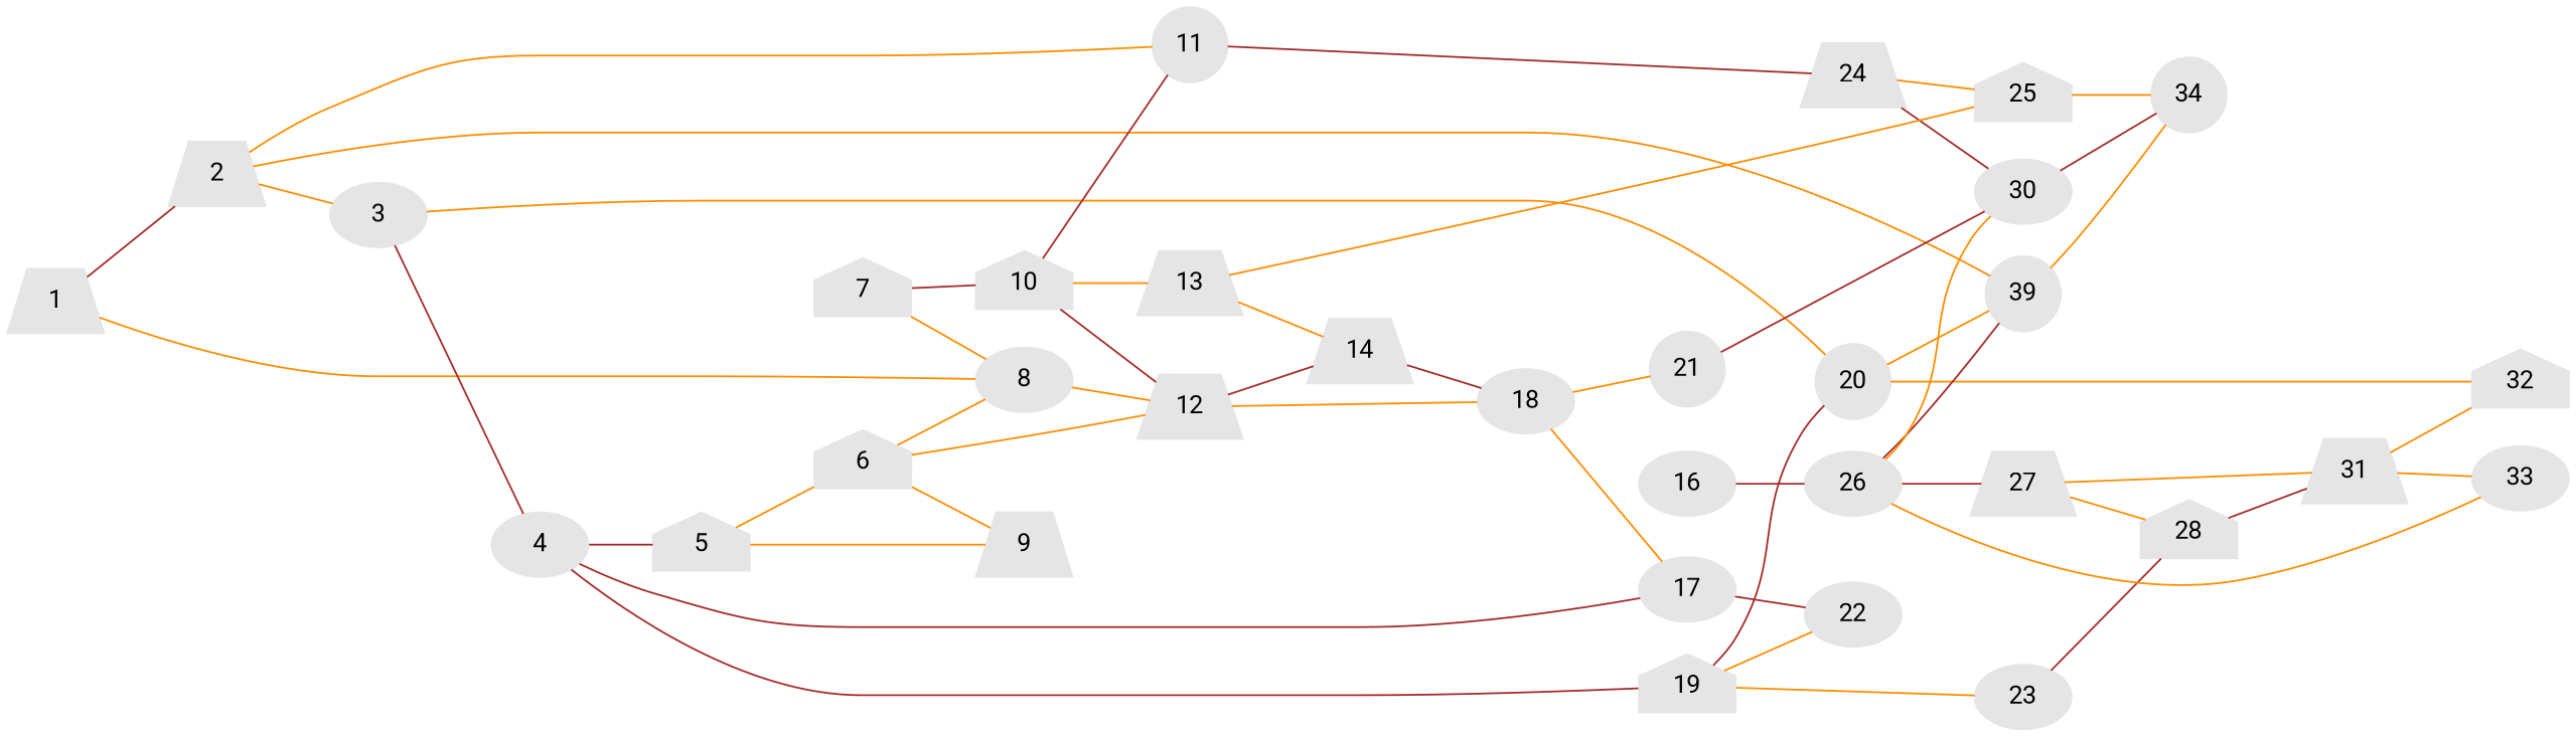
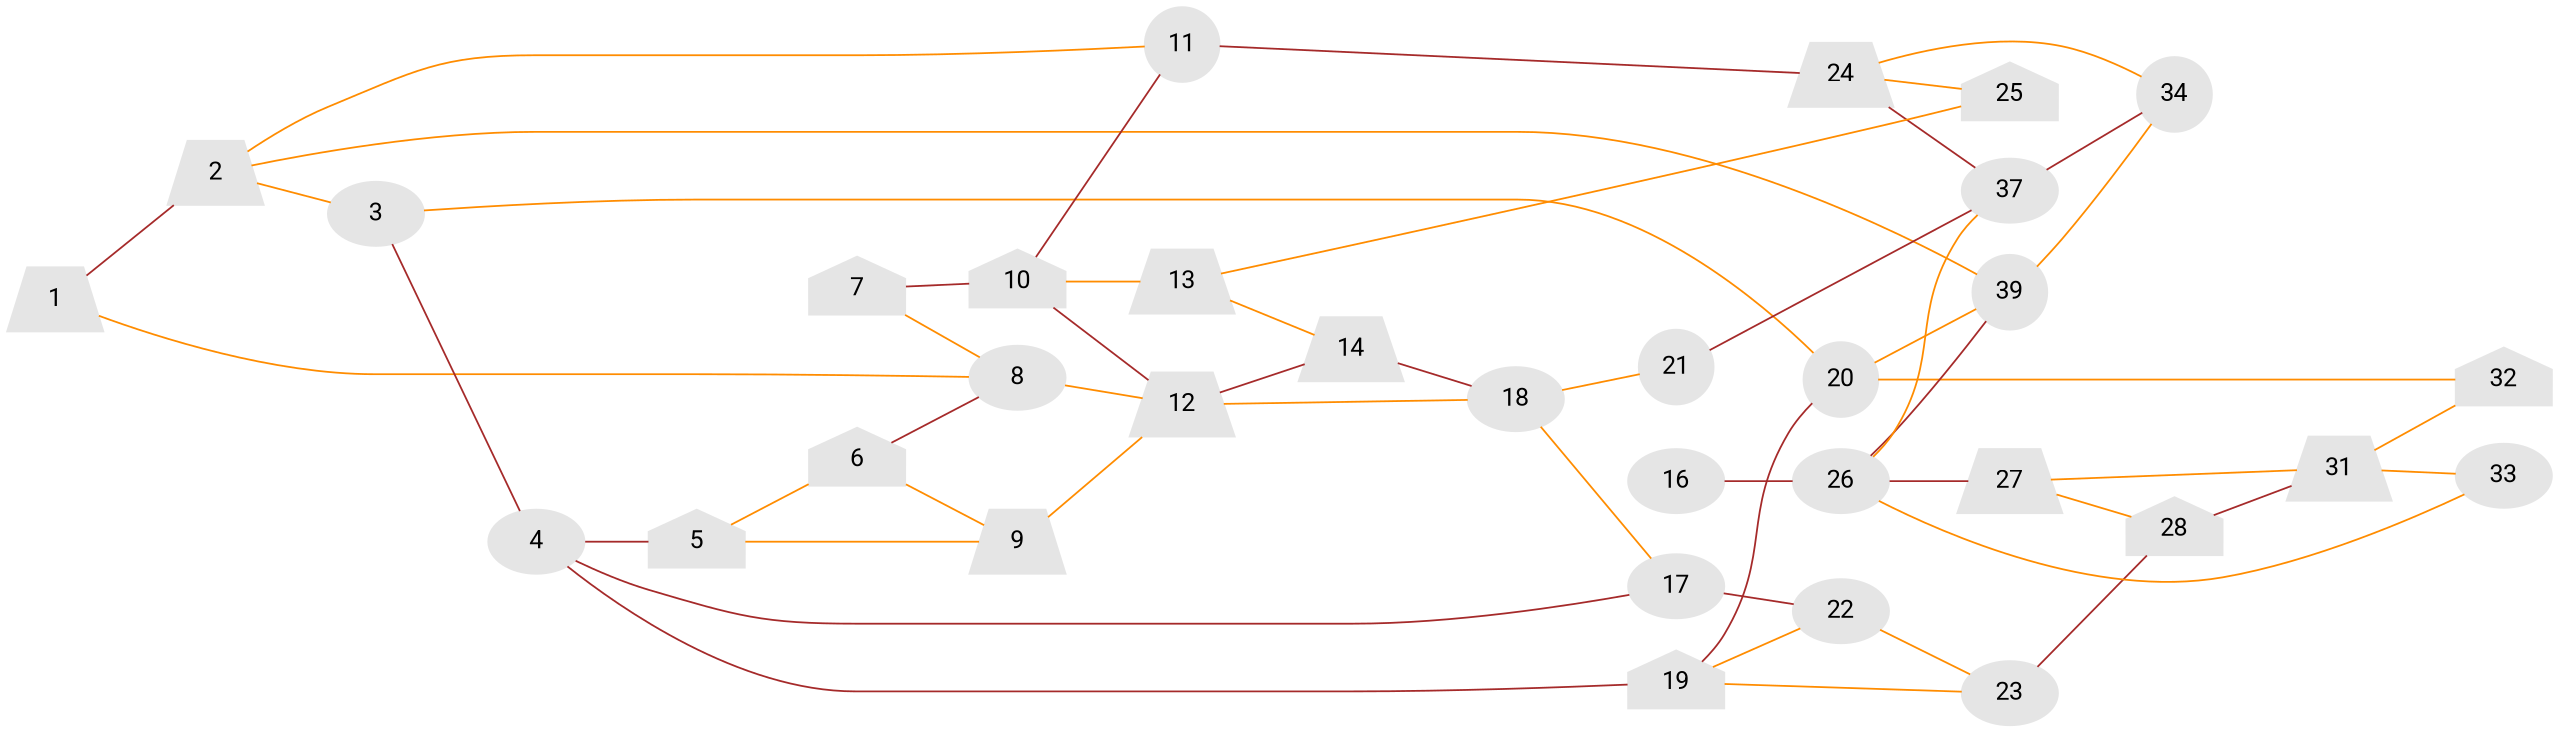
  graph {
    fontname=Roboto
    rankdir=LR
    node [color=gray90 fontname=Roboto shape=ellipse style=filled]
    edge [color=darkorange fontname=Roboto weight=1.0]
    1 [shape=trapezium]
    2 [shape=trapezium]
    8
    3
    11 [shape=circle]
    n6 [label=39 shape=circle]
    7 [shape=house]
    10 [shape=house]
    4
    20 [shape=circle]
    24 [shape=trapezium]
    34 [shape=circle]
    5 [shape=house]
    17
    19 [shape=house]
    32 [shape=house]
    6 [shape=house]
    9 [shape=trapezium]
    22
    23
    12 [shape=trapezium]
    13 [shape=trapezium]
    14 [shape=trapezium]
    18
    25 [shape=house]
-   30
+   30 [label=37]
    21 [shape=circle]
    16
    26
    27 [shape=trapezium]
    33
    28 [shape=house]
    31 [shape=trapezium]
    1 -- 2 [color=brown]
    1 -- 8
    2 -- 3
    2 -- 11
    2 -- n6
    8 -- 12
    3 -- 4 [color=brown]
    3 -- 20
    11 -- 24 [color=brown]
    n6 -- 34
    7 -- 8
    7 -- 10 [color=brown]
    10 -- 11 [color=brown weight=2.0]
    10 -- 12 [color=brown]
    10 -- 13 [weight=2.0]
    4 -- 5 [color=brown weight=2.0]
    4 -- 17 [color=brown]
    4 -- 19 [color=brown]
    20 -- n6
    20 -- 32 [weight=2.0]
-   25 -- 34 [weight=2.0]
+   24 -- 34 [weight=2.0]
    24 -- 25 [weight=2.0]
    24 -- 30 [color=brown weight=2.0]
    5 -- 6
    5 -- 9
    17 -- 22 [color=brown]
    19 -- 20 [color=brown weight=2.0]
    19 -- 22
    19 -- 23
-   6 -- 8
+   6 -- 8 [color=brown]
    6 -- 9
-   6 -- 12
+   9 -- 12
+   22 -- 23
    23 -- 28 [color=brown]
    12 -- 14 [color=brown]
    12 -- 18
    13 -- 14 [weight=2.0]
    13 -- 25
    14 -- 18 [color=brown]
    18 -- 17
    18 -- 21
    30 -- 34 [color=brown]
    21 -- 30 [color=brown]
    16 -- 26 [color=brown]
    26 -- n6 [color=brown]
    26 -- 30
    26 -- 27 [color=brown]
    26 -- 33
    27 -- 28
    27 -- 31
    28 -- 31 [color=brown]
    31 -- 32 [weight=2.0]
    31 -- 33 [weight=2.0]
  }
